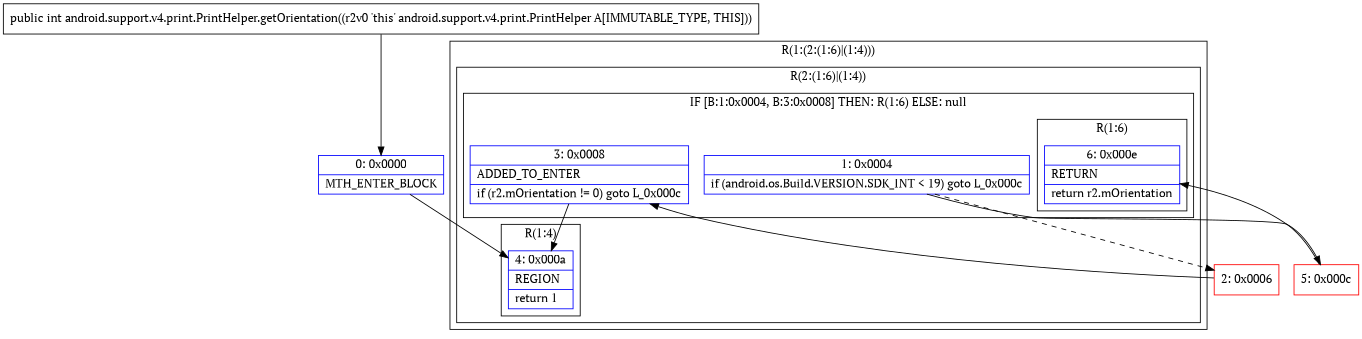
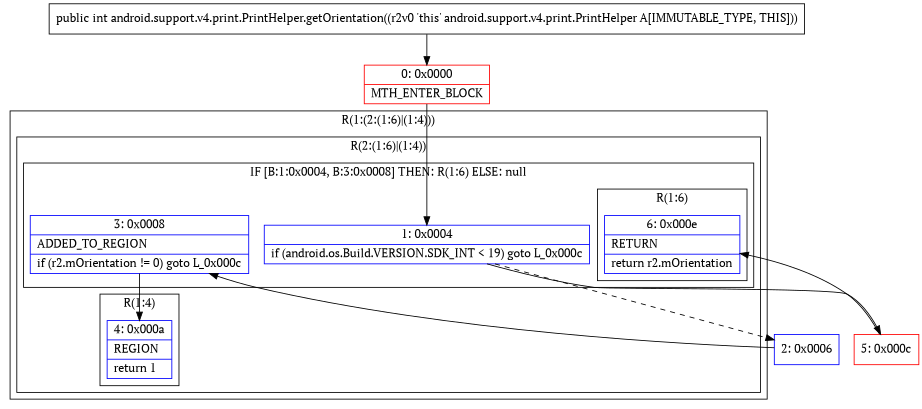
  digraph {
    fontname="PT Serif"
    node [color=blue fontname="PT Serif" shape=record]
    edge [fontname="PT Serif"]
    n1 [label="{6\:\ 0x000e|RETURN\l|return r2.mOrientation\l}"]
    n2 [label="{1\:\ 0x0004|if (android.os.Build.VERSION.SDK_INT \< 19) goto L_0x000c\l}"]
-   n3 [label="{3\:\ 0x0008|ADDED_TO_ENTER\l|if (r2.mOrientation != 0) goto L_0x000c\l}"]
+   n3 [label="{3\:\ 0x0008|ADDED_TO_REGION\l|if (r2.mOrientation != 0) goto L_0x000c\l}"]
    n4 [label="{4\:\ 0x000a|REGION\l|return 1\l}"]
-   n5 [color=red label="{2\:\ 0x0006}"]
+   n5 [label="{2\:\ 0x0006}"]
    n6 [color=red label="{5\:\ 0x000c}"]
-   n7 [label="{0\:\ 0x0000|MTH_ENTER_BLOCK\l}"]
+   n7 [color=red label="{0\:\ 0x0000|MTH_ENTER_BLOCK\l}"]
    n8 [label="{public int android.support.v4.print.PrintHelper.getOrientation((r2v0 'this' android.support.v4.print.PrintHelper A[IMMUTABLE_TYPE, THIS])) }" color=""]
    subgraph cluster_1 {
      label="R(1:(2:(1:6)|(1:4)))"
      subgraph cluster_2 {
        label="R(2:(1:6)|(1:4))"
        subgraph cluster_3 {
          label="IF [B:1:0x0004, B:3:0x0008] THEN: R(1:6) ELSE: null"
          n2
          n3
          subgraph cluster_4 {
            label="R(1:6)"
            n1
          }
        }
        subgraph cluster_5 {
          label="R(1:4)"
          n4
        }
      }
    }
    n2 -> n5 [style=dashed]
    n2 -> n6
    n3 -> n4 [style=solid]
    n5 -> n3
    n6 -> n1
-   n7 -> n4
+   n7 -> n2
    n8 -> n7
  }
